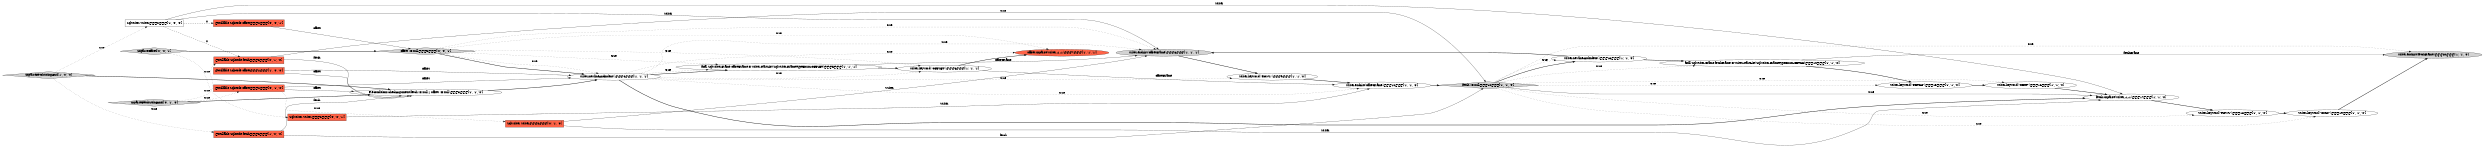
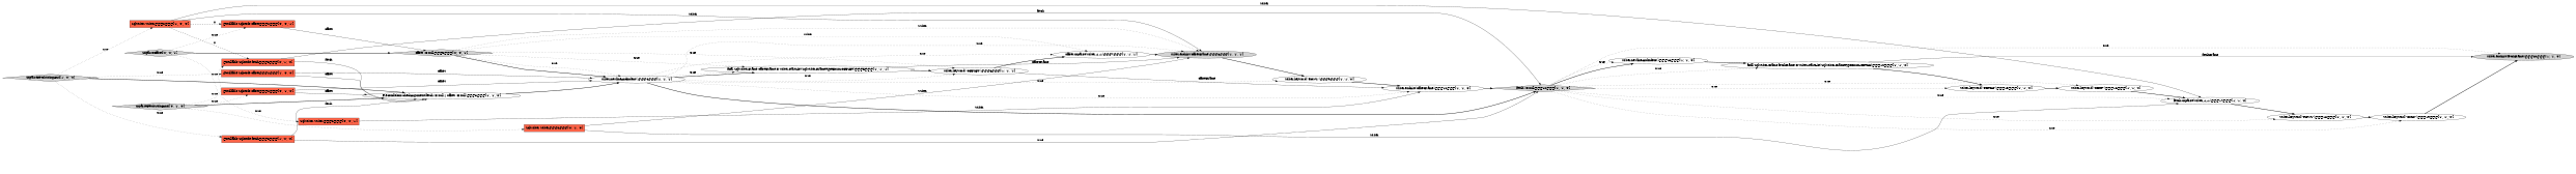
  digraph {
    rankdir=LR
    node [fillcolor=white shape=ellipse style=filled]
    edge [style=dotted]
    n1 [label="Preconditions.checkArgument(fetch != null || offset != null)@@@3@@@['1', '1', '0']"]
    n2 [label="writer.newlineAndIndent()@@@4@@@['1', '1', '1']"]
-   n3 [fillcolor=tomato label="offset.unparse(writer,-1,-1)@@@7@@@['1', '1', '1']"]
+   n3 [label="offset.unparse(writer,-1,-1)@@@7@@@['1', '1', '1']"]
    n4 [fillcolor=lightgray label="writer.endList(offsetFrame)@@@8@@@['1', '1', '1']"]
    n5 [fillcolor=lightgray label="fetch != null@@@12@@@['1', '1', '0']" shape=diamond]
    n6 [label="writer.keyword(\"OFFSET\")@@@6@@@['1', '1', '1']"]
    n7 [label="final SqlWriter.Frame offsetFrame = writer.startList(SqlWriter.FrameTypeEnum.OFFSET)@@@5@@@['1', '1', '1']"]
    n8 [label="writer.keyword(\"ROWS\")@@@9@@@['1', '1', '0']"]
    n9 [label="writer.endList(offsetFrame)@@@10@@@['1', '1', '0']"]
    n10 [label="writer.keyword(\"NEXT\")@@@16@@@['1', '1', '0']"]
    n11 [label="fetch.unparse(writer,-1,-1)@@@17@@@['1', '1', '0']"]
    n12 [label="writer.keyword(\"ROWS\")@@@18@@@['1', '1', '0']"]
    n13 [fillcolor=tomato label="@Nullable SqlNode offset@@@2@@@['1', '0', '0']" shape=box]
    n14 [fillcolor=tomato label="@Nullable SqlNode fetch@@@2@@@['0', '1', '0']" shape=box]
    n15 [label="writer.newlineAndIndent()@@@13@@@['1', '1', '0']"]
    n16 [label="final SqlWriter.Frame fetchFrame = writer.startList(SqlWriter.FrameTypeEnum.FETCH)@@@14@@@['1', '1', '0']"]
    n17 [label="writer.keyword(\"FETCH\")@@@15@@@['1', '1', '0']"]
    n18 [label="writer.keyword(\"ONLY\")@@@19@@@['1', '1', '0']"]
    n19 [fillcolor=lightgray label="writer.endList(fetchFrame)@@@20@@@['1', '1', '0']"]
    n20 [fillcolor=lightgray label="offset != null@@@3@@@['0', '0', '1']" shape=diamond]
    n21 [fillcolor=tomato label="SqlWriter writer@@@2@@@['0', '0', '1']" shape=box]
    n22 [fillcolor=lightgray label="unparseFetchUsingAnsi['0', '1', '0']" shape=diamond]
    n23 [fillcolor=tomato label="@Nullable SqlNode offset@@@2@@@['0', '1', '0']" shape=box]
    n24 [fillcolor=tomato label="SqlWriter writer@@@2@@@['0', '1', '0']" shape=box]
    n25 [fillcolor=tomato label="@Nullable SqlNode fetch@@@2@@@['1', '0', '0']" shape=box]
    n26 [fillcolor=tomato label="@Nullable SqlNode offset@@@2@@@['0', '0', '1']" shape=box]
    n27 [fillcolor=lightgray label="unparseOffset['0', '0', '1']" shape=diamond]
    n28 [fillcolor=lightgray label="unparseFetchUsingAnsi['1', '0', '0']" shape=diamond]
-   n29 [label="SqlWriter writer@@@2@@@['1', '0', '0']" shape=box]
+   n29 [fillcolor=tomato label="SqlWriter writer@@@2@@@['1', '0', '0']" shape=box]
    n1 -> n2 [style=bold]
    n2 -> n3 [label=true]
    n2 -> n4 [label=true]
-   n2 -> n11 [style=bold]
+   n2 -> n5 [style=bold]
    n2 -> n6 [label=true]
    n2 -> n7 [style=bold]
    n2 -> n7 [label=true]
    n2 -> n8 [label=true]
    n2 -> n9 [label=true]
-   n15 -> n4 [style=bold]
+   n3 -> n4 [style=bold]
    n4 -> n8 [style=bold]
    n5 -> n10 [label=true]
-   n5 -> n11 [label=true style=solid]
+   n5 -> n11 [label=true]
    n5 -> n12 [label=true]
    n5 -> n15 [label=true]
    n5 -> n15 [style=bold]
    n5 -> n16 [label=true]
    n5 -> n17 [label=true]
    n5 -> n18 [label=true]
    n5 -> n19 [label=true]
    n6 -> n3 [style=bold]
    n6 -> n9 [label=offsetFrame style=solid]
    n7 -> n4 [label=offsetFrame style=solid]
    n7 -> n6 [style=bold]
    n8 -> n9 [style=bold]
    n9 -> n5 [style=bold]
    n10 -> n11 [style=bold]
    n11 -> n12 [style=bold]
    n12 -> n18 [style=bold]
    n13 -> n1 [label=offset style=solid]
    n13 -> n2 [label=offset style=solid]
    n14 -> n1 [label=fetch style=solid]
-   n14 -> n5 [label=true style=solid]
+   n14 -> n5 [label=fetch style=solid]
    n15 -> n16 [style=bold]
    n16 -> n17 [style=bold]
    n16 -> n19 [label=fetchFrame style=solid]
    n17 -> n10 [style=bold]
    n18 -> n19 [style=bold]
    n20 -> n2 [style=bold]
    n20 -> n2 [label=true]
-   n20 -> n3 [label=true]
-   n20 -> n4 [label=true]
+   n20 -> n3 [label=writer]
+   n20 -> n4 [label=writer]
    n20 -> n6 [label=true]
    n20 -> n7 [label=true]
    n21 -> n9 [label=writer style=solid]
    n22 -> n1 [style=bold]
    n22 -> n14 [label=true]
    n22 -> n23 [label=true]
-   n23 -> n24 [label=true]
+   n22 -> n24 [label=true]
    n23 -> n1 [label=offset style=solid]
    n23 -> n2 [label=offset style=solid]
    n24 -> n4 [label=writer style=solid]
    n24 -> n11 [label=writer style=solid]
    n25 -> n1 [label=fetch style=solid]
-   n25 -> n5 [label=fetch style=solid]
+   n25 -> n5 [label=true style=solid]
    n26 -> n20 [label=offset style=solid]
    n27 -> n20 [style=bold]
    n27 -> n21 [label=true]
+   n27 -> n26 [label=true]
    n28 -> n1 [style=bold]
+   n28 -> n13 [label=true]
    n28 -> n25 [label=true]
    n28 -> n29 [label=true]
    n29 -> n4 [label=writer style=solid]
    n29 -> n11 [label=writer style=solid]
    n29 -> n14 [label=0 style=dashed]
    n29 -> n26 [label=0 style=dashed]
  }
